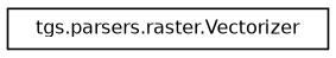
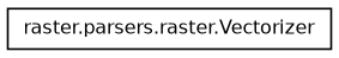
  digraph {
    rankdir=LR
-   n1 [color=black fillcolor=white fontname=Helvetica fontsize=10 height=0.2 label="tgs.parsers.raster.Vectorizer" shape=record style=filled width=0.4]
+   n1 [color=black fillcolor=white fontname=Helvetica fontsize=10 height=0.2 label="raster.parsers.raster.Vectorizer" shape=record style=filled width=0.4]
  }
